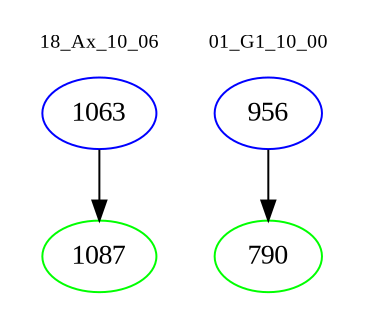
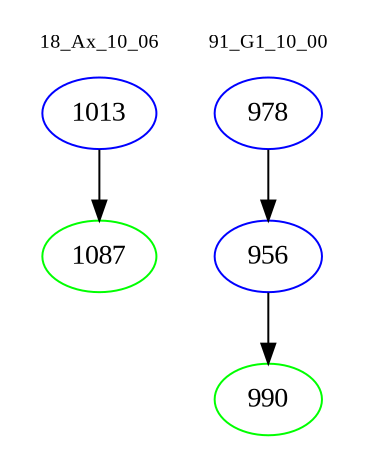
  digraph {
    fontname="Liberation Serif"
    node [color=blue fontname="Liberation Serif"]
    edge [color=black fontname="Liberation Serif"]
-   n1 [label=1063]
+   n1 [label=1013]
    n2 [color=green label=1087]
+   n3 [label=978]
    n4 [label=956]
-   n5 [color=green label=790]
+   n5 [color=green label=990]
    subgraph cluster_1 {
      color=white
      fontsize=10
      label="18_Ax_10_06"
      n1
      n2
    }
    subgraph cluster_2 {
      color=white
      fontsize=10
-     label="01_G1_10_00"
+     label="91_G1_10_00"
+     n3
      n4
      n5
    }
    n1 -> n2
+   n3 -> n4
    n4 -> n5
  }
